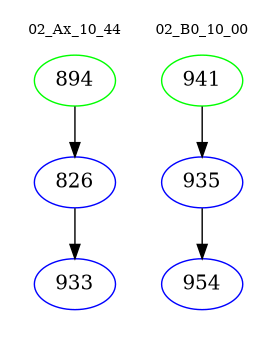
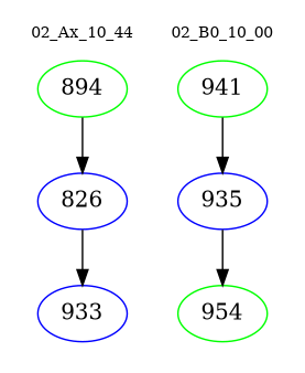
  digraph {
    node [color=blue]
    edge [color=black]
    n1 [color=green label=894]
    n2 [label=826]
    n3 [label=933]
    n4 [color=green label=941]
    n5 [label=935]
-   n6 [label=954]
+   n6 [color=green label=954]
    subgraph cluster_1 {
      color=white
      fontsize=10
      label="02_Ax_10_44"
      n1
      n2
      n3
    }
    subgraph cluster_2 {
      color=white
      fontsize=10
      label="02_B0_10_00"
      n4
      n5
      n6
    }
    n1 -> n2
    n2 -> n3
    n4 -> n5
    n5 -> n6
  }
